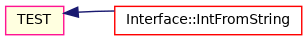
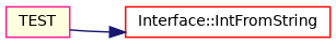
  digraph {
    rankdir=LR
    node [fontname=Helvetica fontsize=10 shape=record style=filled]
    n1 [color=deeppink fillcolor=lightyellow fontcolor=black height=0.2 label=TEST width=0.4]
    n2 [color=red fillcolor=white height=0.2 label="Interface::IntFromString" width=0.4]
-   n2 -> n1 [color=midnightblue fontname=Helvetica fontsize=10 labelfontname=Helvetica labelfontsize=10 style=solid]
+   n1 -> n2 [color=midnightblue fontname=Helvetica fontsize=10 labelfontname=Helvetica labelfontsize=10 style=solid]
  }
